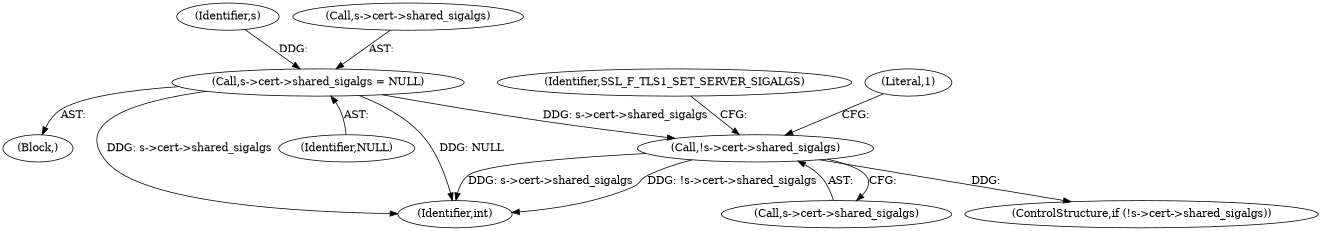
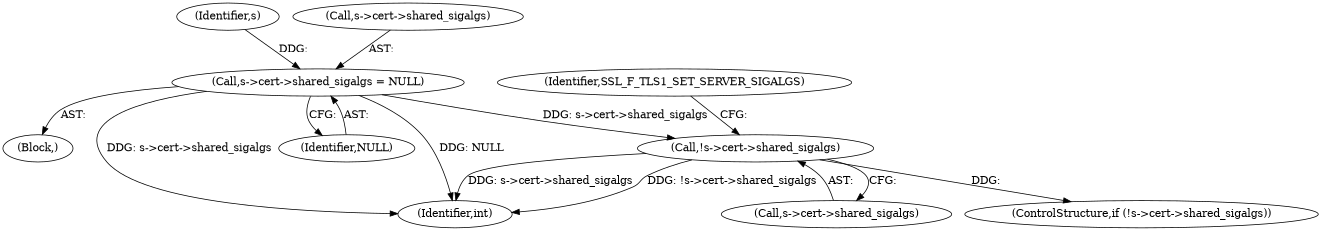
  digraph {
    fontname="DejaVu Serif"
    node [fontname="DejaVu Serif"]
    edge [fontname="DejaVu Serif"]
    n1 [label="(Call,!s->cert->shared_sigalgs)"]
    n2 [label="(Identifier,int)"]
    n3 [label="(Call,s->cert->shared_sigalgs)"]
    n4 [label="(ControlStructure,if (!s->cert->shared_sigalgs))"]
    n5 [label="(Call,s->cert->shared_sigalgs = NULL)"]
    n6 [label="(Identifier,NULL)"]
    n7 [label="(Block,)"]
    n8 [label="(Identifier,s)"]
    n9 [label="(Identifier,SSL_F_TLS1_SET_SERVER_SIGALGS)"]
-   n10 [label="(Literal,1)"]
    n11 [label="(Call,s->cert->shared_sigalgs)"]
    n1 -> n2 [label="DDG: s->cert->shared_sigalgs"]
    n1 -> n2 [label="DDG: !s->cert->shared_sigalgs"]
    n1 -> n3 [label="CFG: "]
    n1 -> n4 [label="DDG: "]
    n3 -> n1 [label="AST: "]
    n5 -> n1 [label="DDG: s->cert->shared_sigalgs"]
    n5 -> n2 [label="DDG: NULL"]
    n5 -> n2 [label="DDG: s->cert->shared_sigalgs"]
+   n5 -> n6 [label="CFG: "]
    n5 -> n7 [label="AST: "]
    n6 -> n5 [label="AST: "]
    n8 -> n5 [label="DDG: "]
    n9 -> n1 [label="CFG: "]
-   n10 -> n1 [label="CFG: "]
    n11 -> n5 [label="AST: "]
  }
